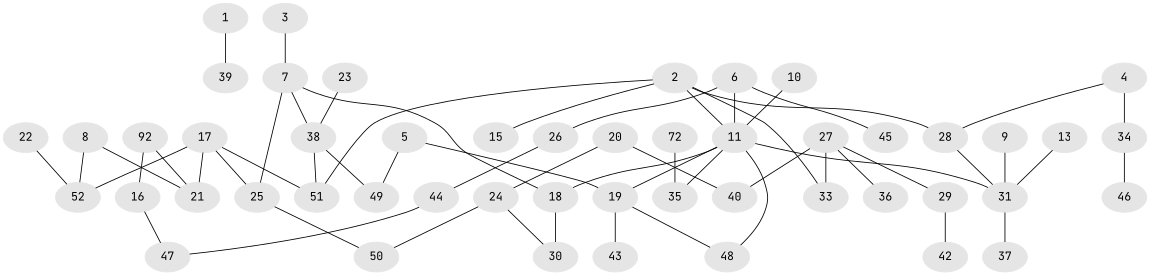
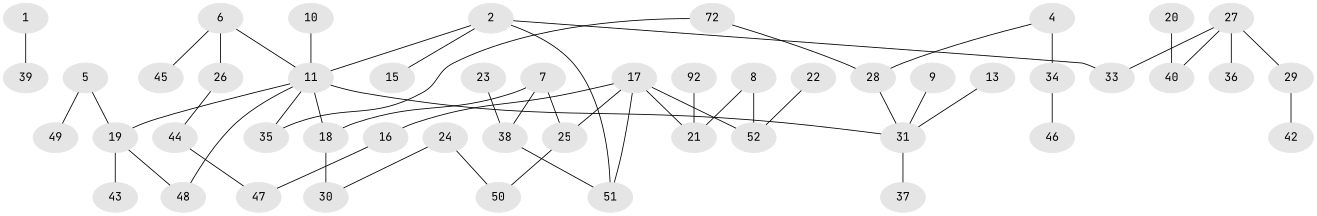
  graph {
    fontname="JetBrains Mono"
    node [color=gray90 fontname="JetBrains Mono" style=filled]
    edge [fontname="JetBrains Mono" weight=1.0]
    1
    39
    2
    11
    15
    28
    33
    51
    19
    18
    31
    35
    48
-   3
    7
    25
    38
    24
    30
    50
    4
    34
    46
    5
    49
    43
    6
    26
    45
    44
    8
    21
    52
    9
    37
    10
    16
    47
    n39 [label=92]
    13
    17
    20
    40
    22
    23
    27
    29
    36
    42
    n50 [label=72]
    1 -- 39
    2 -- 11
    2 -- 15
-   2 -- 28
+   n50 -- 28
    2 -- 33
    2 -- 51
    11 -- 19
    11 -- 18 [weight=2.0]
    11 -- 31
    11 -- 35
    11 -- 48
    28 -- 31
    19 -- 48
    19 -- 43
    18 -- 30 [weight=2.0]
    31 -- 37
-   3 -- 7
    7 -- 18
    7 -- 25
    7 -- 38
    25 -- 50
    38 -- 51
-   38 -- 49
    24 -- 30
    24 -- 50
    4 -- 28
    4 -- 34 [weight=2.0]
    34 -- 46
    5 -- 19
    5 -- 49
    6 -- 11
    6 -- 26
    6 -- 45
    26 -- 44
    44 -- 47
    8 -- 21
    8 -- 52
    9 -- 31
    10 -- 11
    16 -- 47
    n39 -- 21
-   n39 -- 16
+   17 -- 16
    13 -- 31
    17 -- 51
    17 -- 25
    17 -- 21
    17 -- 52 [weight=2.0]
-   20 -- 24
    20 -- 40
    22 -- 52
    23 -- 38
    27 -- 33
    27 -- 40
    27 -- 29
    27 -- 36
    29 -- 42
    n50 -- 35
  }
